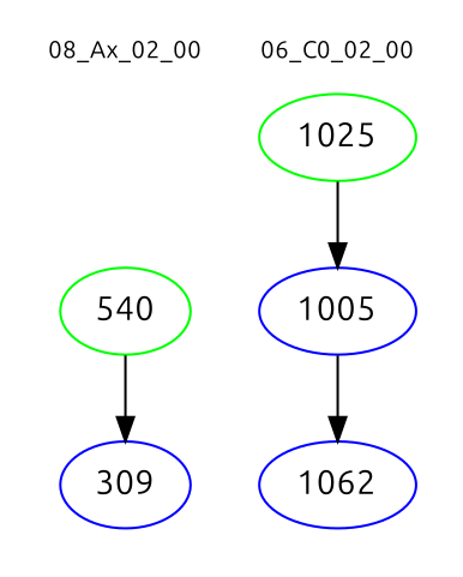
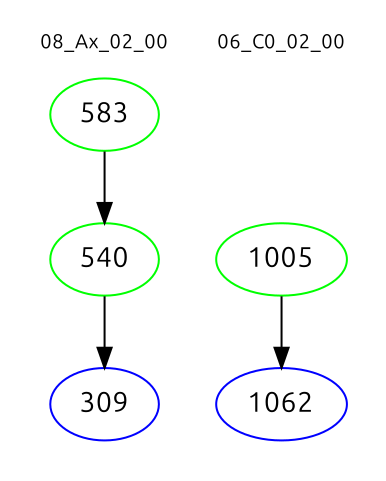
  digraph {
    fontname=Ubuntu
    node [color=green fontname=Ubuntu]
    edge [color=black fontname=Ubuntu]
+   n1 [label=583]
    n2 [label=540]
    n3 [color=blue label=309]
-   n4 [label=1025]
-   n5 [color=blue label=1005]
+   n5 [label=1005]
    n6 [color=blue label=1062]
    subgraph cluster_1 {
      color=white
      fontsize=10
      label="08_Ax_02_00"
+     n1
      n2
      n3
    }
    subgraph cluster_2 {
      color=white
      fontsize=10
      label="06_C0_02_00"
-     n4
      n5
      n6
    }
+   n1 -> n2
    n2 -> n3
-   n4 -> n5
    n5 -> n6
  }
